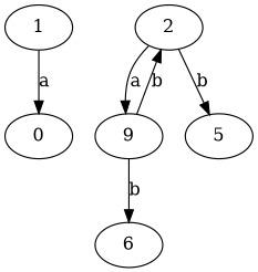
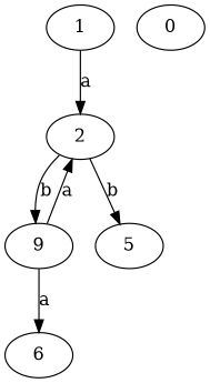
  strict digraph {
    1
    2
    n3 [label=9]
    5
    6
    0
-   1 -> 0 [label=a]
-   2 -> n3 [label=a]
+   1 -> 2 [label=a]
+   2 -> n3 [label=b]
    2 -> 5 [label=b]
-   n3 -> 2 [label=b]
-   n3 -> 6 [label=b]
+   n3 -> 2 [label=a]
+   n3 -> 6 [label=a]
  }
